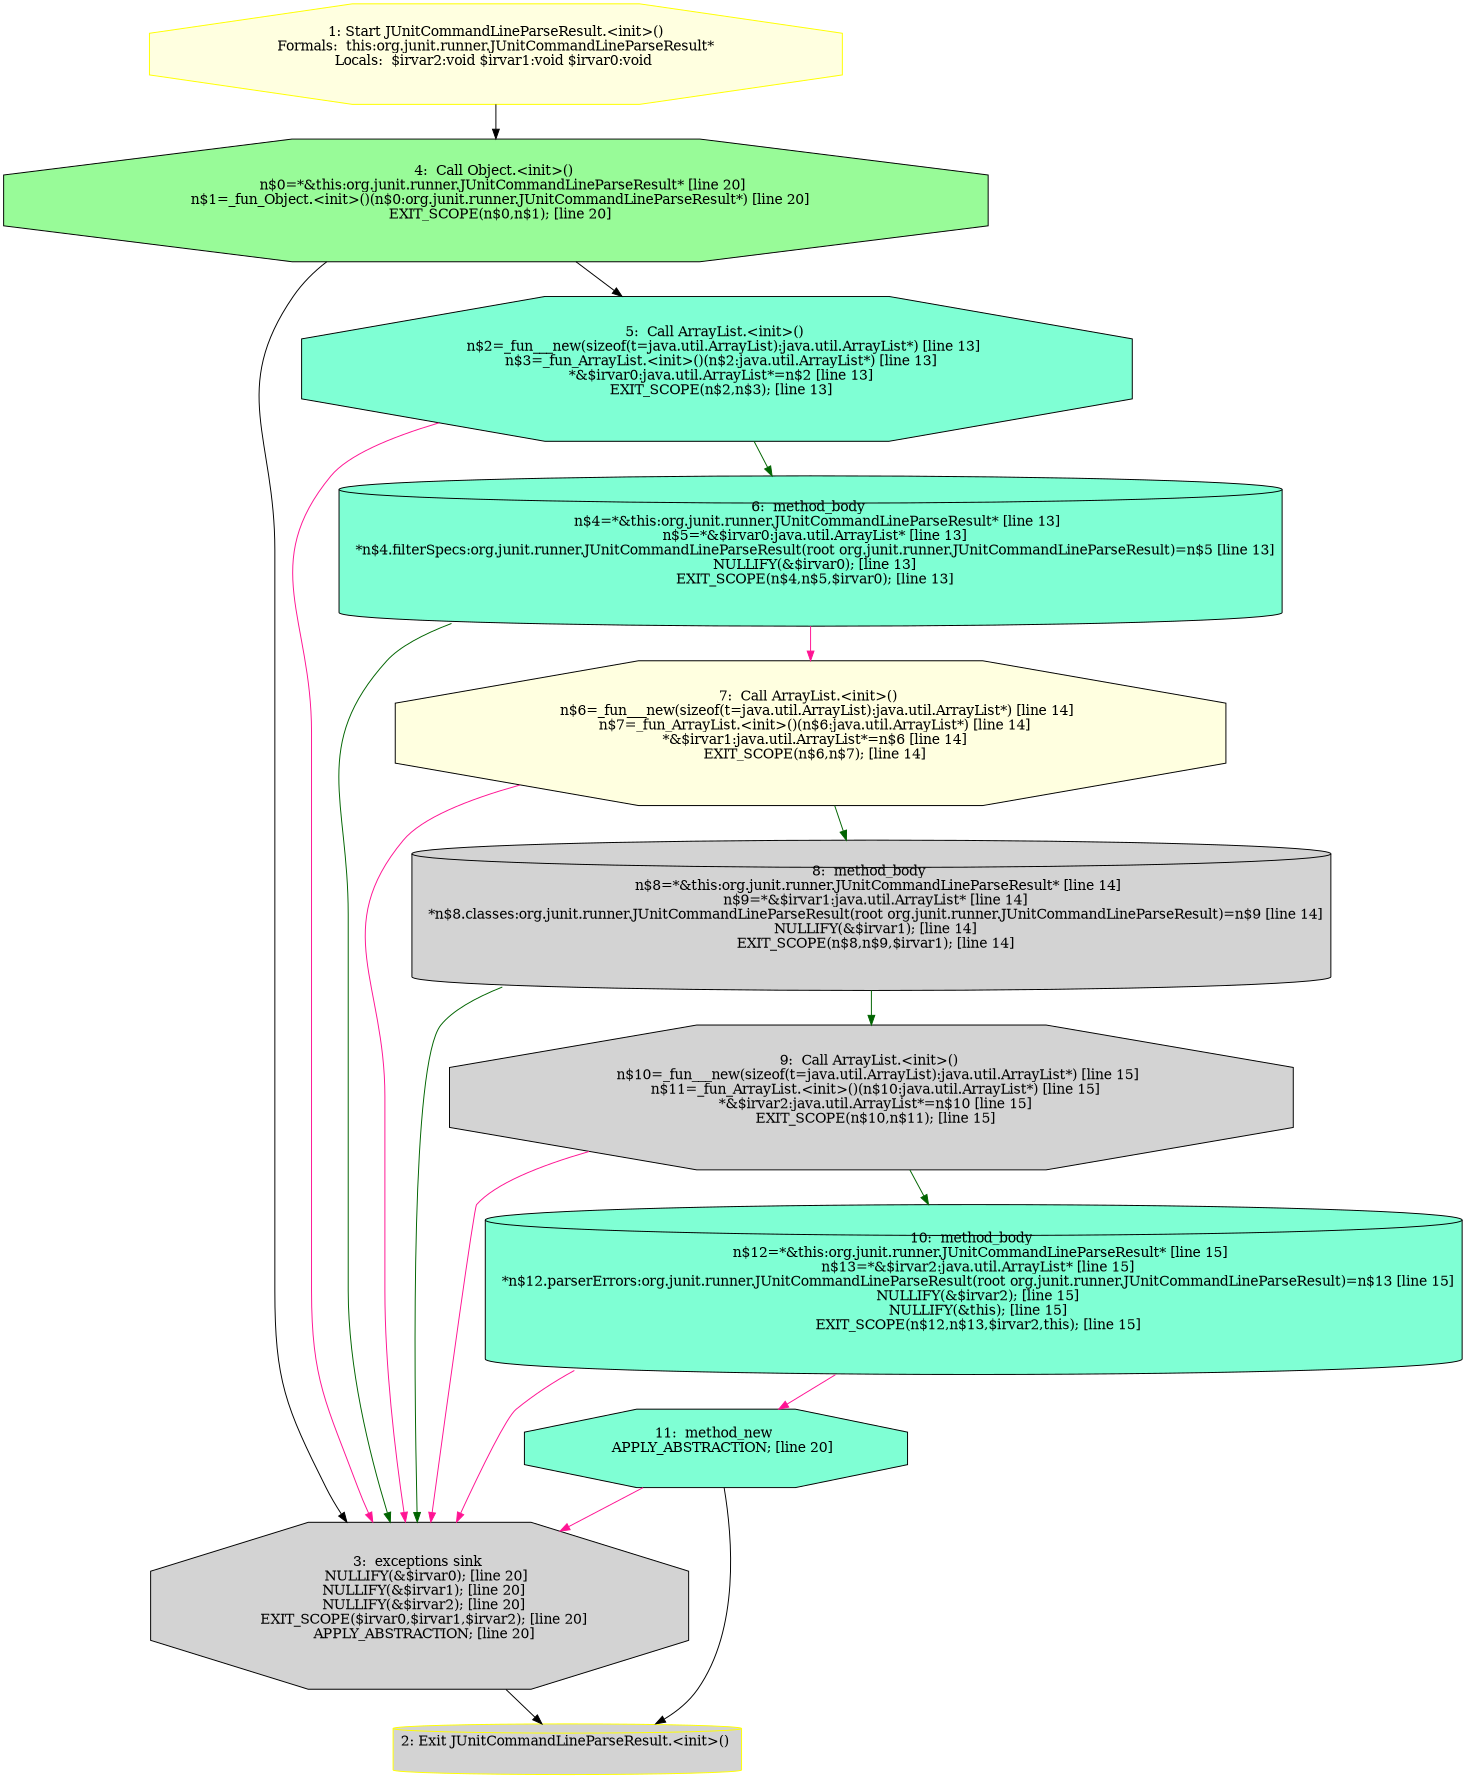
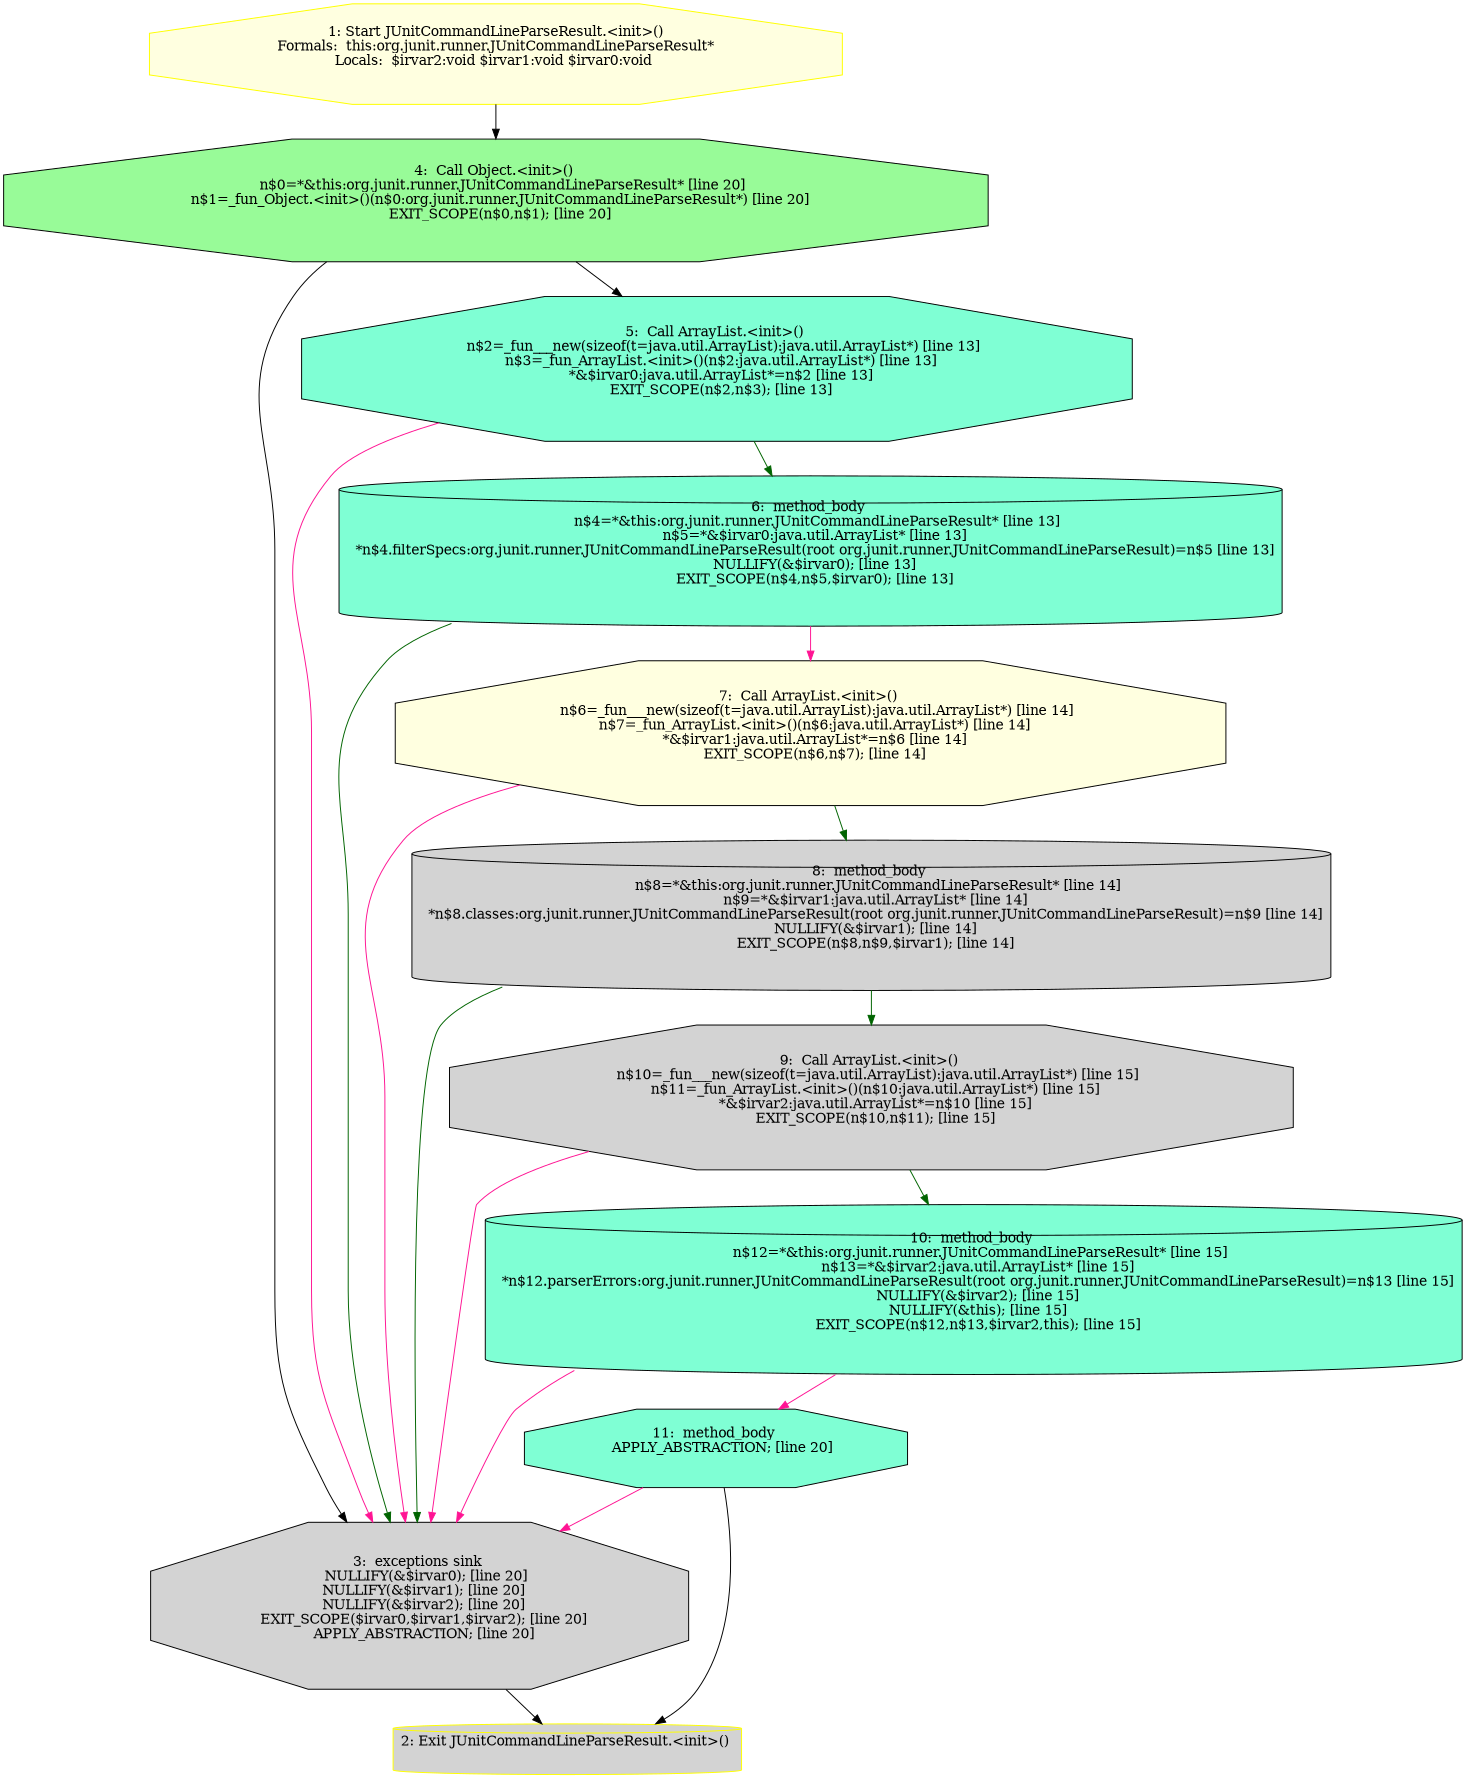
  digraph {
    node [style=filled fillcolor=lightgrey shape=octagon]
    edge [color=deeppink]
    n1 [color=yellow label="1: Start JUnitCommandLineParseResult.<init>()\nFormals:  this:org.junit.runner.JUnitCommandLineParseResult*\nLocals:  $irvar2:void $irvar1:void $irvar0:void \n  " fillcolor=lightyellow]
    n2 [label="4:  Call Object.<init>() \n   n$0=*&this:org.junit.runner.JUnitCommandLineParseResult* [line 20]\n  n$1=_fun_Object.<init>()(n$0:org.junit.runner.JUnitCommandLineParseResult*) [line 20]\n  EXIT_SCOPE(n$0,n$1); [line 20]\n " fillcolor=palegreen]
    n3 [label="3:  exceptions sink \n   NULLIFY(&$irvar0); [line 20]\n  NULLIFY(&$irvar1); [line 20]\n  NULLIFY(&$irvar2); [line 20]\n  EXIT_SCOPE($irvar0,$irvar1,$irvar2); [line 20]\n  APPLY_ABSTRACTION; [line 20]\n "]
    n4 [label="5:  Call ArrayList.<init>() \n   n$2=_fun___new(sizeof(t=java.util.ArrayList):java.util.ArrayList*) [line 13]\n  n$3=_fun_ArrayList.<init>()(n$2:java.util.ArrayList*) [line 13]\n  *&$irvar0:java.util.ArrayList*=n$2 [line 13]\n  EXIT_SCOPE(n$2,n$3); [line 13]\n " fillcolor=aquamarine]
    n5 [color=yellow label="2: Exit JUnitCommandLineParseResult.<init>() \n  " shape=cylinder]
    n6 [label="6:  method_body \n   n$4=*&this:org.junit.runner.JUnitCommandLineParseResult* [line 13]\n  n$5=*&$irvar0:java.util.ArrayList* [line 13]\n  *n$4.filterSpecs:org.junit.runner.JUnitCommandLineParseResult(root org.junit.runner.JUnitCommandLineParseResult)=n$5 [line 13]\n  NULLIFY(&$irvar0); [line 13]\n  EXIT_SCOPE(n$4,n$5,$irvar0); [line 13]\n " shape=cylinder fillcolor=aquamarine]
    n7 [label="7:  Call ArrayList.<init>() \n   n$6=_fun___new(sizeof(t=java.util.ArrayList):java.util.ArrayList*) [line 14]\n  n$7=_fun_ArrayList.<init>()(n$6:java.util.ArrayList*) [line 14]\n  *&$irvar1:java.util.ArrayList*=n$6 [line 14]\n  EXIT_SCOPE(n$6,n$7); [line 14]\n " fillcolor=lightyellow]
    n8 [label="8:  method_body \n   n$8=*&this:org.junit.runner.JUnitCommandLineParseResult* [line 14]\n  n$9=*&$irvar1:java.util.ArrayList* [line 14]\n  *n$8.classes:org.junit.runner.JUnitCommandLineParseResult(root org.junit.runner.JUnitCommandLineParseResult)=n$9 [line 14]\n  NULLIFY(&$irvar1); [line 14]\n  EXIT_SCOPE(n$8,n$9,$irvar1); [line 14]\n " shape=cylinder]
    n9 [label="9:  Call ArrayList.<init>() \n   n$10=_fun___new(sizeof(t=java.util.ArrayList):java.util.ArrayList*) [line 15]\n  n$11=_fun_ArrayList.<init>()(n$10:java.util.ArrayList*) [line 15]\n  *&$irvar2:java.util.ArrayList*=n$10 [line 15]\n  EXIT_SCOPE(n$10,n$11); [line 15]\n "]
    n10 [label="10:  method_body \n   n$12=*&this:org.junit.runner.JUnitCommandLineParseResult* [line 15]\n  n$13=*&$irvar2:java.util.ArrayList* [line 15]\n  *n$12.parserErrors:org.junit.runner.JUnitCommandLineParseResult(root org.junit.runner.JUnitCommandLineParseResult)=n$13 [line 15]\n  NULLIFY(&$irvar2); [line 15]\n  NULLIFY(&this); [line 15]\n  EXIT_SCOPE(n$12,n$13,$irvar2,this); [line 15]\n " shape=cylinder fillcolor=aquamarine]
-   n11 [label="11:  method_new \n   APPLY_ABSTRACTION; [line 20]\n " fillcolor=aquamarine]
+   n11 [label="11:  method_body \n   APPLY_ABSTRACTION; [line 20]\n " fillcolor=aquamarine]
    n1 -> n2 [color=black]
    n2 -> n3 [color=black]
    n2 -> n4 [color=black]
    n3 -> n5 [color=black]
    n4 -> n3
    n4 -> n6 [color=darkgreen]
    n6 -> n3 [color=darkgreen]
    n6 -> n7
    n7 -> n3
    n7 -> n8 [color=darkgreen]
    n8 -> n3 [color=darkgreen]
    n8 -> n9 [color=darkgreen]
    n9 -> n3
    n9 -> n10 [color=darkgreen]
    n10 -> n3
    n10 -> n11
    n11 -> n3
    n11 -> n5 [color=black]
  }
